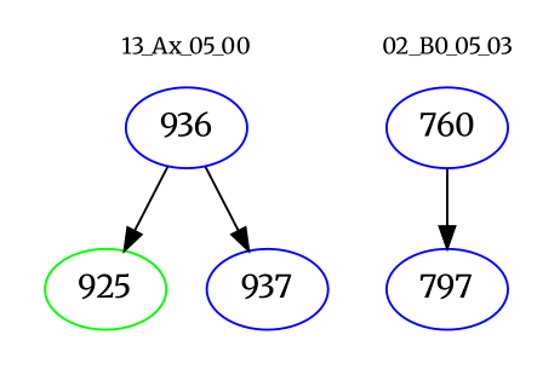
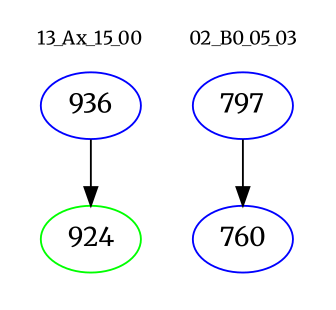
  digraph {
    fontname=Merriweather
    node [color=blue fontname=Merriweather]
    edge [color=black fontname=Merriweather]
    n1 [label=936]
-   n2 [color=green label=925]
-   n3 [label=937]
+   n2 [color=green label=924]
    n4 [label=797]
    n5 [label=760]
    subgraph cluster_1 {
      color=white
      fontsize=10
-     label="13_Ax_05_00"
+     label="13_Ax_15_00"
      n1
      n2
-     n3
    }
    subgraph cluster_2 {
      color=white
      fontsize=10
      label="02_B0_05_03"
      n4
      n5
    }
    n1 -> n2
-   n1 -> n3
-   n5 -> n4
+   n4 -> n5
  }
